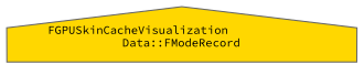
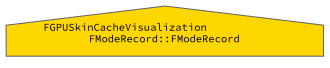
  digraph {
    rankdir=TB
    fontname="Source Code Pro"
-   n1 [color=grey40 fillcolor=gold fontname="Source Code Pro" fontsize=10 height=0.2 label="FGPUSkinCacheVisualization\lData::FModeRecord" shape=house style=filled width=0.4]
+   n1 [color=grey40 fillcolor=gold fontname="Source Code Pro" fontsize=10 height=0.2 label="FGPUSkinCacheVisualization\lFModeRecord::FModeRecord" shape=house style=filled width=0.4]
  }
